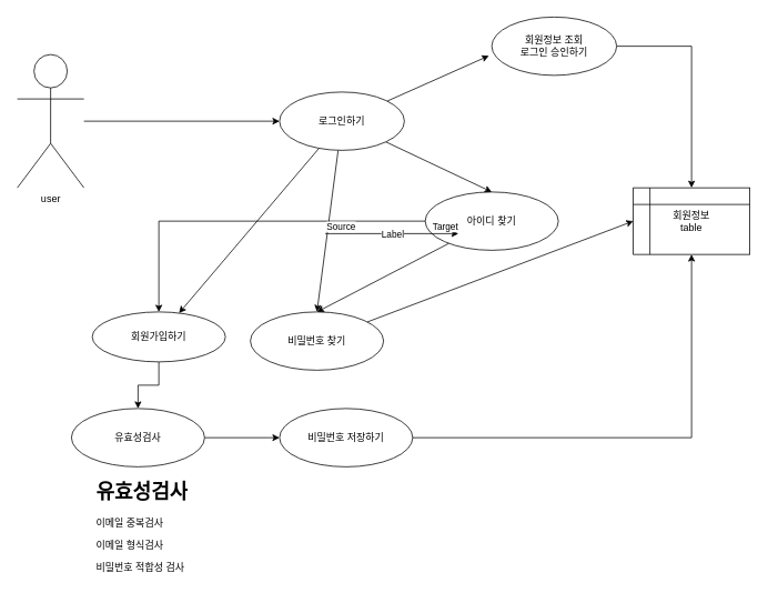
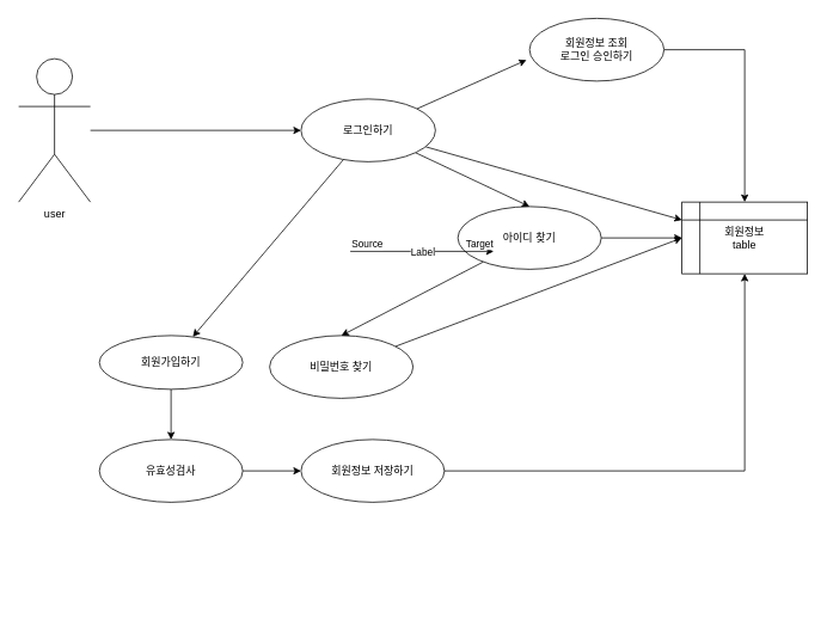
  <mxCell id="0" />
  <mxCell id="1" parent="0" />
  <mxCell id="2" style="edgeStyle=orthogonalEdgeStyle;rounded=0;orthogonalLoop=1;jettySize=auto;html=1;" parent="1" source="3" target="8" edge="1"><mxGeometry relative="1" as="geometry"><mxPoint x="280" y="270" as="targetPoint" /></mxGeometry></mxCell>
  <mxCell id="3" value="user" style="shape=umlActor;verticalLabelPosition=bottom;verticalAlign=top;html=1;outlineConnect=0;" parent="1" vertex="1"><mxGeometry x="20" y="65" width="80" height="160" as="geometry" /></mxCell>
  <mxCell id="4" style="rounded=0;orthogonalLoop=1;jettySize=auto;html=1;" parent="1" source="8" target="10" edge="1"><mxGeometry relative="1" as="geometry" /></mxCell>
  <mxCell id="5" style="rounded=0;orthogonalLoop=1;jettySize=auto;html=1;entryX=0.5;entryY=0;entryDx=0;entryDy=0;" parent="1" source="8" target="13" edge="1"><mxGeometry relative="1" as="geometry" /></mxCell>
- <mxCell id="6" style="rounded=0;orthogonalLoop=1;jettySize=auto;html=1;entryX=0.5;entryY=0;entryDx=0;entryDy=0;" parent="1" source="8" target="15" edge="1"><mxGeometry relative="1" as="geometry" /></mxCell>
+ <mxCell id="6" style="rounded=0;orthogonalLoop=1;jettySize=auto;html=1;" parent="1" source="8" target="21" edge="1"><mxGeometry relative="1" as="geometry" /></mxCell>
  <mxCell id="7" style="rounded=0;orthogonalLoop=1;jettySize=auto;html=1;entryX=-0.023;entryY=0.664;entryDx=0;entryDy=0;entryPerimeter=0;" parent="1" source="8" target="23" edge="1"><mxGeometry relative="1" as="geometry" /></mxCell>
  <mxCell id="8" value="로그인하기" style="ellipse;whiteSpace=wrap;html=1;" parent="1" vertex="1"><mxGeometry x="335" y="110" width="150" height="70" as="geometry" /></mxCell>
  <mxCell id="9" style="edgeStyle=orthogonalEdgeStyle;rounded=0;orthogonalLoop=1;jettySize=auto;html=1;entryX=0.5;entryY=0;entryDx=0;entryDy=0;" parent="1" source="10" target="17" edge="1"><mxGeometry relative="1" as="geometry" /></mxCell>
  <mxCell id="10" value="회원가입하기" style="ellipse;whiteSpace=wrap;html=1;" parent="1" vertex="1"><mxGeometry x="110" y="374" width="160" height="60" as="geometry" /></mxCell>
  <mxCell id="11" style="rounded=0;orthogonalLoop=1;jettySize=auto;html=1;entryX=0.5;entryY=0;entryDx=0;entryDy=0;" parent="1" source="13" target="15" edge="1"><mxGeometry relative="1" as="geometry"><mxPoint x="530" y="460" as="targetPoint" /></mxGeometry></mxCell>
- <mxCell id="12" style="edgeStyle=orthogonalEdgeStyle;rounded=0;orthogonalLoop=1;jettySize=auto;html=1;" parent="1" source="13" target="10" edge="1"><mxGeometry relative="1" as="geometry" /></mxCell>
+ <mxCell id="12" style="edgeStyle=orthogonalEdgeStyle;rounded=0;orthogonalLoop=1;jettySize=auto;html=1;" parent="1" source="13" target="21" edge="1"><mxGeometry relative="1" as="geometry" /></mxCell>
  <mxCell id="13" value="아이디 찾기" style="ellipse;whiteSpace=wrap;html=1;" parent="1" vertex="1"><mxGeometry x="510" y="230" width="160" height="70" as="geometry" /></mxCell>
  <mxCell id="14" style="rounded=0;orthogonalLoop=1;jettySize=auto;html=1;entryX=0;entryY=0.5;entryDx=0;entryDy=0;" parent="1" source="15" target="21" edge="1"><mxGeometry relative="1" as="geometry" /></mxCell>
  <mxCell id="15" value="비밀번호 찾기" style="ellipse;whiteSpace=wrap;html=1;" parent="1" vertex="1"><mxGeometry x="300" y="374" width="160" height="70" as="geometry" /></mxCell>
  <mxCell id="16" style="edgeStyle=orthogonalEdgeStyle;rounded=0;orthogonalLoop=1;jettySize=auto;html=1;entryX=0;entryY=0.5;entryDx=0;entryDy=0;" parent="1" source="17" target="20" edge="1"><mxGeometry relative="1" as="geometry" /></mxCell>
- <mxCell id="17" value="유효성검사" style="ellipse;whiteSpace=wrap;html=1;" parent="1" vertex="1"><mxGeometry x="85" y="490" width="160" height="70" as="geometry" /></mxCell>
- <mxCell id="18" value="&lt;h1&gt;유효성검사&lt;/h1&gt;&lt;p&gt;이메일 중복검사&lt;/p&gt;&lt;p&gt;이메일 형식검사&lt;/p&gt;&lt;p&gt;비밀번호 적합성 검사&lt;/p&gt;" style="text;html=1;strokeColor=none;fillColor=none;spacing=5;spacingTop=-20;whiteSpace=wrap;overflow=hidden;rounded=0;" parent="1" vertex="1"><mxGeometry x="110" y="570" width="190" height="120" as="geometry" /></mxCell>
+ <mxCell id="17" value="유효성검사" style="ellipse;whiteSpace=wrap;html=1;" parent="1" vertex="1"><mxGeometry x="110" y="490" width="160" height="70" as="geometry" /></mxCell>
  <mxCell id="19" style="edgeStyle=orthogonalEdgeStyle;rounded=0;orthogonalLoop=1;jettySize=auto;html=1;" parent="1" source="20" target="21" edge="1"><mxGeometry relative="1" as="geometry" /></mxCell>
- <mxCell id="20" value="비밀번호 저장하기" style="ellipse;whiteSpace=wrap;html=1;" parent="1" vertex="1"><mxGeometry x="335" y="490" width="160" height="70" as="geometry" /></mxCell>
+ <mxCell id="20" value="회원정보 저장하기" style="ellipse;whiteSpace=wrap;html=1;" parent="1" vertex="1"><mxGeometry x="335" y="490" width="160" height="70" as="geometry" /></mxCell>
  <mxCell id="21" value="회원정보&lt;br&gt;table" style="shape=internalStorage;whiteSpace=wrap;html=1;backgroundOutline=1;" parent="1" vertex="1"><mxGeometry x="760" y="225" width="140" height="80" as="geometry" /></mxCell>
  <mxCell id="22" style="edgeStyle=orthogonalEdgeStyle;rounded=0;orthogonalLoop=1;jettySize=auto;html=1;" parent="1" source="23" target="21" edge="1"><mxGeometry relative="1" as="geometry" /></mxCell>
  <mxCell id="23" value="회원정보 조회&lt;br&gt;로그인 승인하기" style="ellipse;whiteSpace=wrap;html=1;" parent="1" vertex="1"><mxGeometry x="590" y="20" width="150" height="70" as="geometry" /></mxCell>
  <mxCell id="24" value="" style="endArrow=classic;html=1;rounded=0;" parent="1" edge="1"><mxGeometry relative="1" as="geometry"><mxPoint x="390" y="280" as="sourcePoint" /><mxPoint x="550" y="280" as="targetPoint" /></mxGeometry></mxCell>
  <mxCell id="25" value="Label" style="edgeLabel;resizable=0;html=1;align=center;verticalAlign=middle;" parent="24" connectable="0" vertex="1"><mxGeometry relative="1" as="geometry" /></mxCell>
  <mxCell id="26" value="Source" style="edgeLabel;resizable=0;html=1;align=left;verticalAlign=bottom;" parent="24" connectable="0" vertex="1"><mxGeometry x="-1" relative="1" as="geometry" /></mxCell>
  <mxCell id="27" value="Target" style="edgeLabel;resizable=0;html=1;align=right;verticalAlign=bottom;" parent="24" connectable="0" vertex="1"><mxGeometry x="1" relative="1" as="geometry" /></mxCell>
